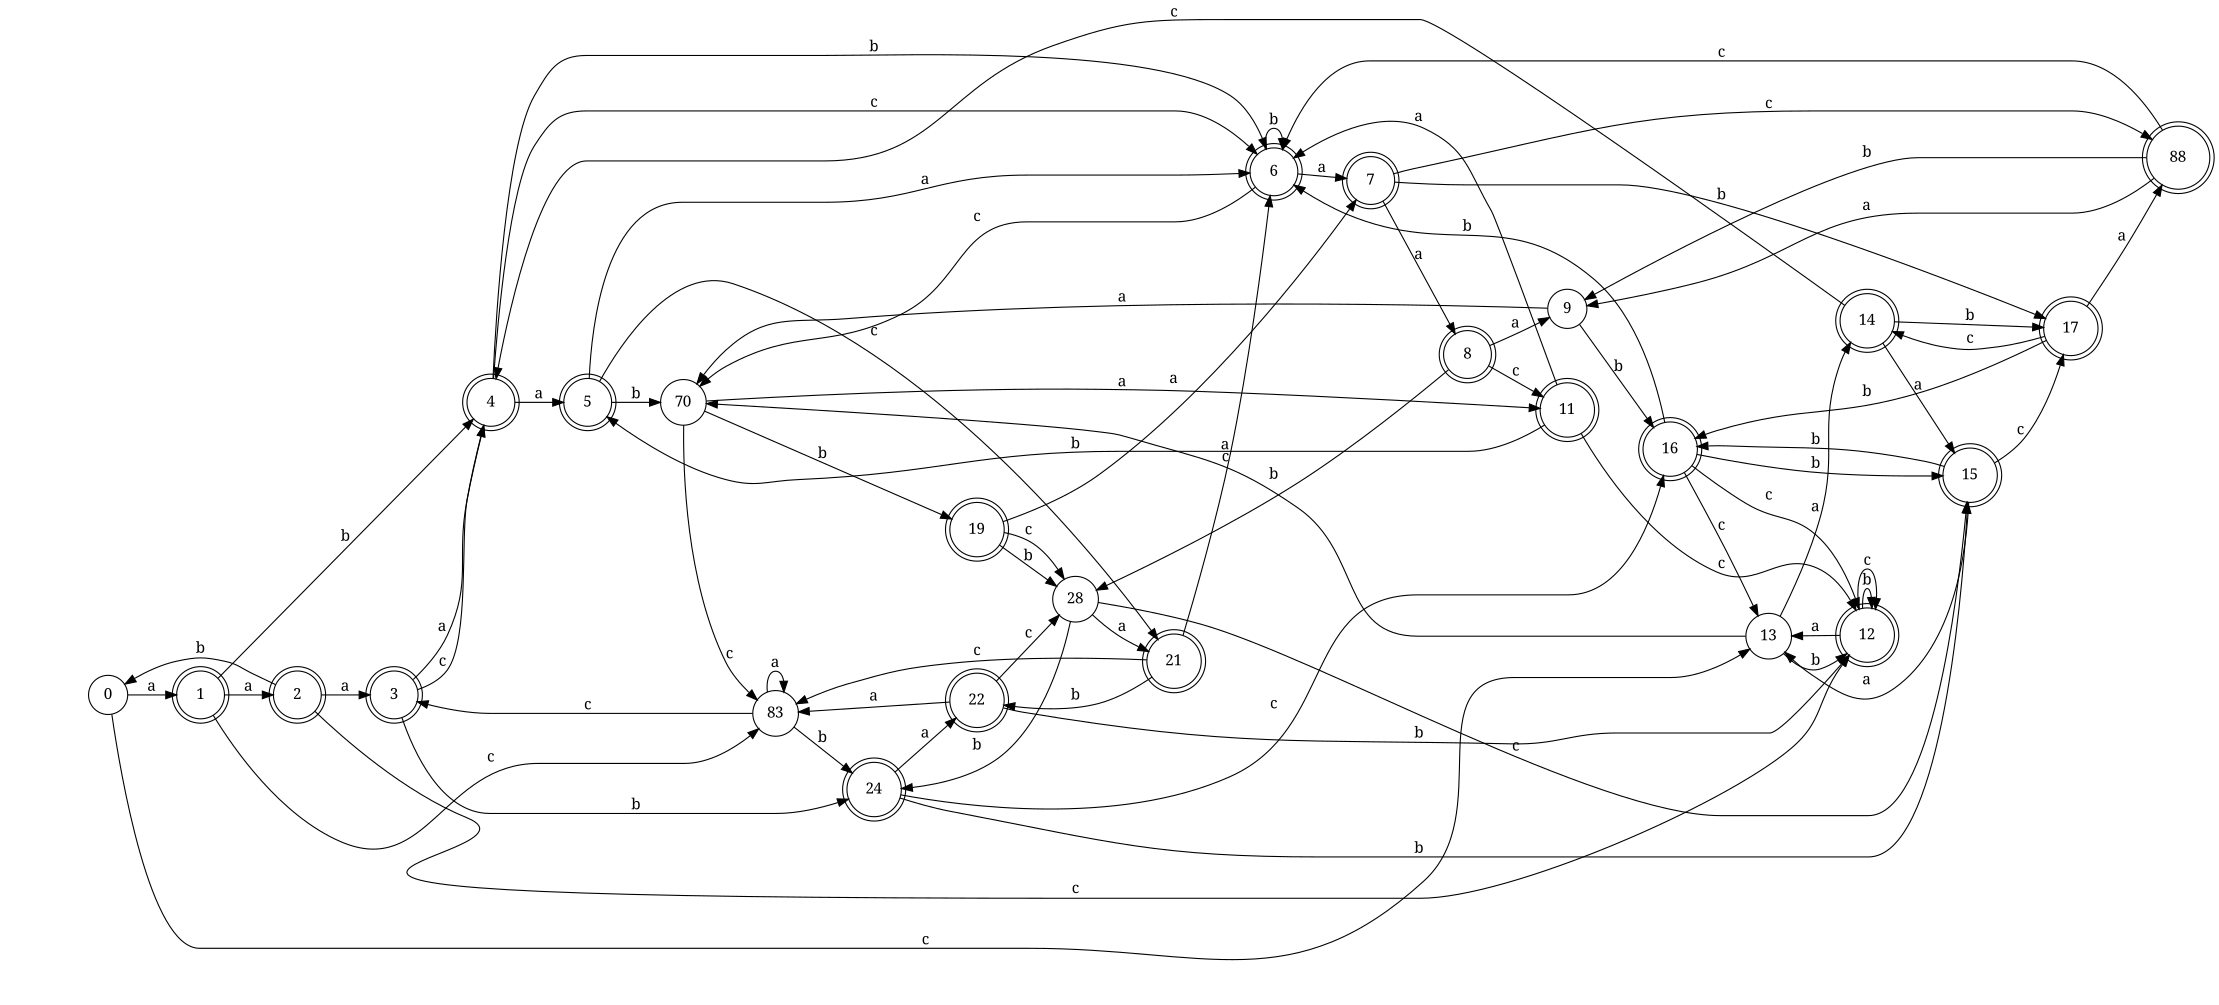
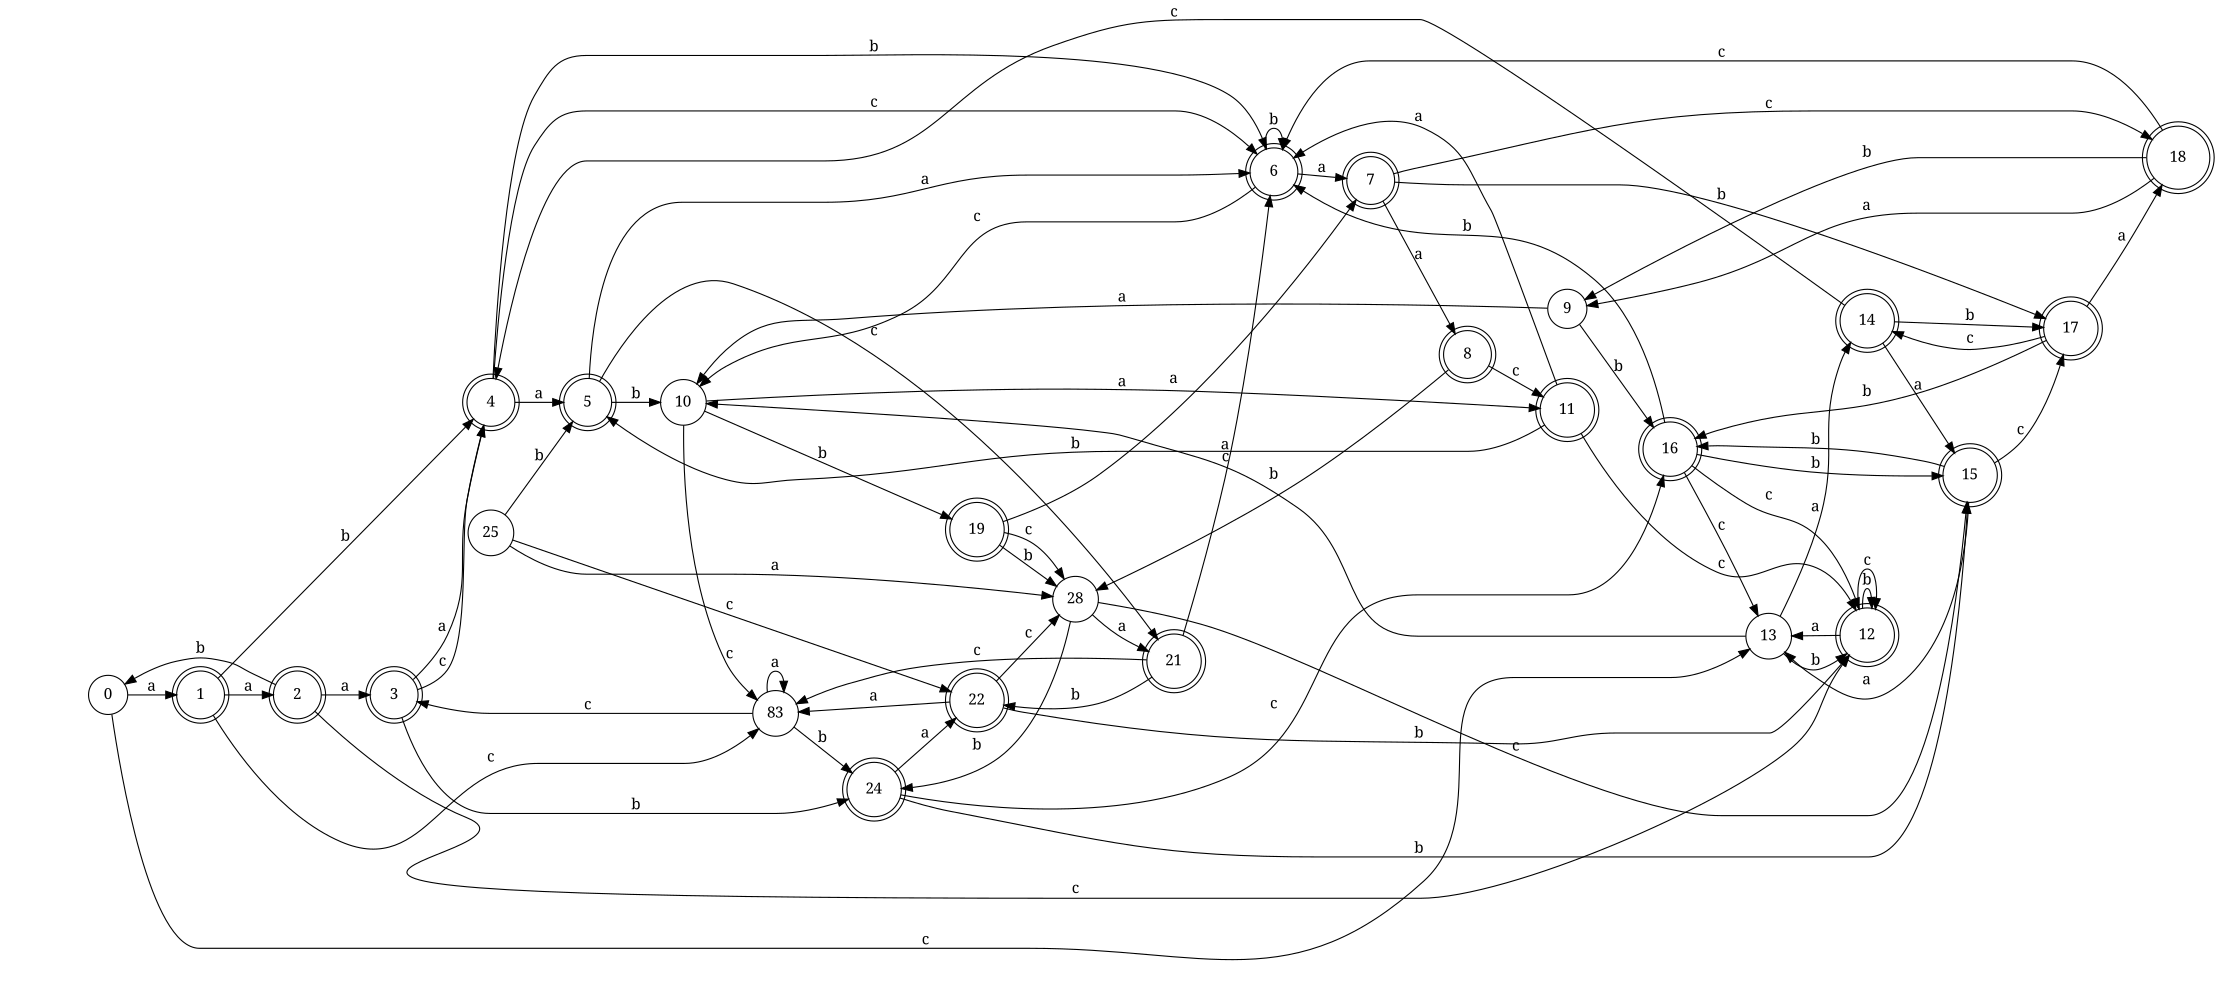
  digraph {
    fontname="Noto Serif"
    rankdir=LR
    node [color=black fillcolor=white fontname="Noto Serif" shape=doublecircle style="rounded,filled"]
    edge [fontname="Noto Serif"]
    n1 [label=0 shape=circle style=filled]
    n2 [label=1]
    n3 [label=13 shape=circle style=filled]
    n4 [label=2]
    n5 [label=4]
    n6 [label=83 shape=circle style=filled]
    n7 [label=12]
-   n8 [label=70 shape=circle style=filled]
+   n8 [label=10 shape=circle style=filled]
    n9 [label=14]
+   n10 [label=25 shape=circle style=filled]
    n11 [label=5]
    n12 [label=28 shape=circle style=filled]
    n13 [label=22]
    n14 [label=3]
    n15 [label=6]
    n16 [label=24]
    n17 [label=16]
    n18 [label=15]
    n19 [label=21]
    n20 [label=7]
    n21 [label=11]
    n22 [label=19]
    n23 [label=8]
    n24 [label=17]
-   n25 [label=88]
+   n25 [label=18]
    n26 [label=9 shape=circle style=filled]
    n1 -> n2 [label=a]
    n1 -> n3 [label=c]
    n2 -> n4 [label=a]
    n2 -> n5 [label=b]
    n2 -> n6 [label=c]
    n3 -> n7 [label=b]
    n3 -> n8 [label=c]
    n3 -> n9 [label=a]
    n4 -> n1 [label=b]
    n4 -> n7 [label=c]
    n4 -> n14 [label=a]
    n5 -> n11 [label=a]
    n5 -> n15 [label=b]
    n5 -> n15 [label=c]
    n6 -> n6 [label=a]
    n6 -> n14 [label=c]
    n6 -> n16 [label=b]
    n7 -> n3 [label=a]
    n7 -> n7 [label=b]
    n7 -> n7 [label=c]
    n8 -> n6 [label=c]
    n8 -> n21 [label=a]
    n8 -> n22 [label=b]
    n9 -> n5 [label=c]
    n9 -> n18 [label=a]
    n9 -> n24 [label=b]
+   n10 -> n11 [label=b]
+   n10 -> n12 [label=a]
+   n10 -> n13 [label=c]
    n11 -> n8 [label=b]
    n11 -> n15 [label=a]
    n11 -> n19 [label=c]
    n12 -> n16 [label=b]
    n12 -> n18 [label=c]
    n12 -> n19 [label=a]
    n13 -> n6 [label=a]
    n13 -> n7 [label=b]
    n13 -> n12 [label=c]
    n14 -> n5 [label=a]
    n14 -> n5 [label=c]
    n14 -> n16 [label=b]
    n15 -> n8 [label=c]
    n15 -> n15 [label=b]
    n15 -> n20 [label=a]
    n16 -> n13 [label=a]
    n16 -> n17 [label=c]
    n16 -> n18 [label=b]
    n17 -> n3 [label=c]
    n17 -> n7 [label=c]
    n17 -> n15 [label=b]
    n17 -> n18 [label=b]
    n18 -> n3 [label=a]
    n18 -> n17 [label=b]
    n18 -> n24 [label=c]
    n19 -> n6 [label=c]
    n19 -> n13 [label=b]
    n19 -> n15 [label=a]
    n20 -> n23 [label=a]
    n20 -> n24 [label=b]
    n20 -> n25 [label=c]
    n21 -> n7 [label=c]
    n21 -> n11 [label=b]
    n21 -> n15 [label=a]
    n22 -> n12 [label=b]
    n22 -> n12 [label=c]
    n22 -> n20 [label=a]
    n23 -> n12 [label=b]
    n23 -> n21 [label=c]
-   n23 -> n26 [label=a]
    n24 -> n9 [label=c]
    n24 -> n17 [label=b]
    n24 -> n25 [label=a]
    n25 -> n15 [label=c]
    n25 -> n26 [label=a]
    n25 -> n26 [label=b]
    n26 -> n8 [label=a]
    n26 -> n17 [label=b]
  }
